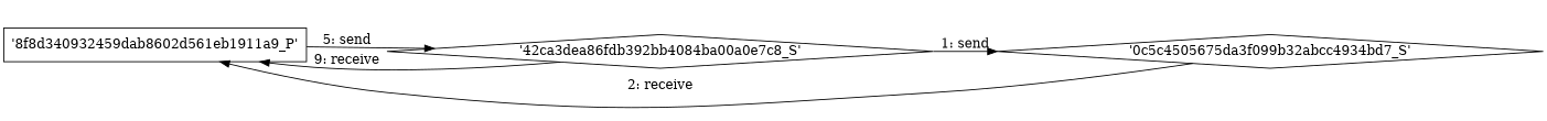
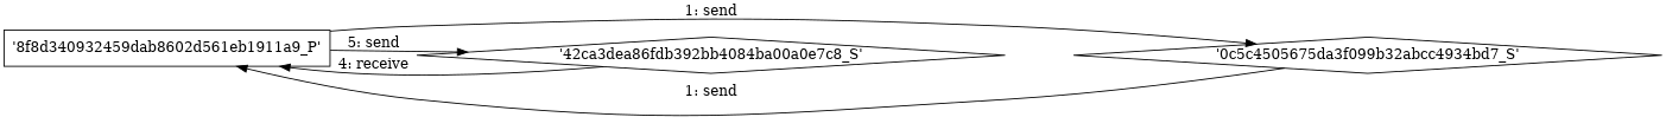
  digraph {
    engine=neato
    fixedsize=false
    fontsize=10
    nodesep=0.3
    rankdir=LR
    ranksep=0
    splines=true
    node [node_type=Socket shape=diamond]
    "'8f8d340932459dab8602d561eb1911a9_P'" [node_type=Process shape=box]
    "'0c5c4505675da3f099b32abcc4934bd7_S'"
    "'42ca3dea86fdb392bb4084ba00a0e7c8_S'"
-   "'42ca3dea86fdb392bb4084ba00a0e7c8_S'" -> "'0c5c4505675da3f099b32abcc4934bd7_S'" [label="1: send"]
+   "'8f8d340932459dab8602d561eb1911a9_P'" -> "'0c5c4505675da3f099b32abcc4934bd7_S'" [label="1: send"]
    "'8f8d340932459dab8602d561eb1911a9_P'" -> "'42ca3dea86fdb392bb4084ba00a0e7c8_S'" [label="5: send"]
-   "'0c5c4505675da3f099b32abcc4934bd7_S'" -> "'8f8d340932459dab8602d561eb1911a9_P'" [label="2: receive"]
-   "'42ca3dea86fdb392bb4084ba00a0e7c8_S'" -> "'8f8d340932459dab8602d561eb1911a9_P'" [label="9: receive"]
+   "'0c5c4505675da3f099b32abcc4934bd7_S'" -> "'8f8d340932459dab8602d561eb1911a9_P'" [label="1: send"]
+   "'42ca3dea86fdb392bb4084ba00a0e7c8_S'" -> "'8f8d340932459dab8602d561eb1911a9_P'" [label="4: receive"]
  }
